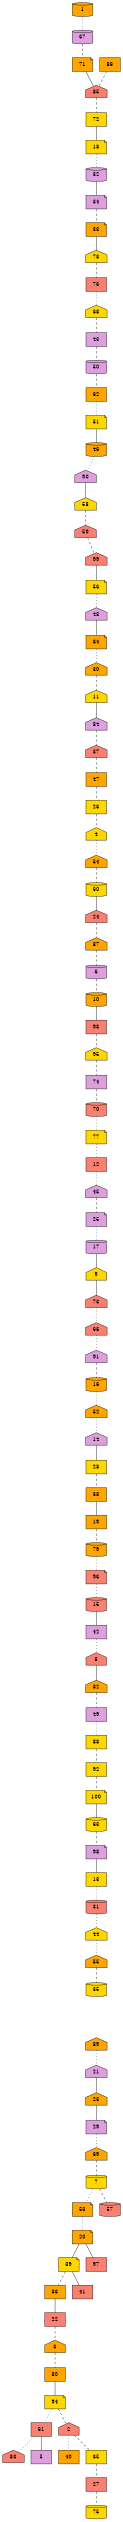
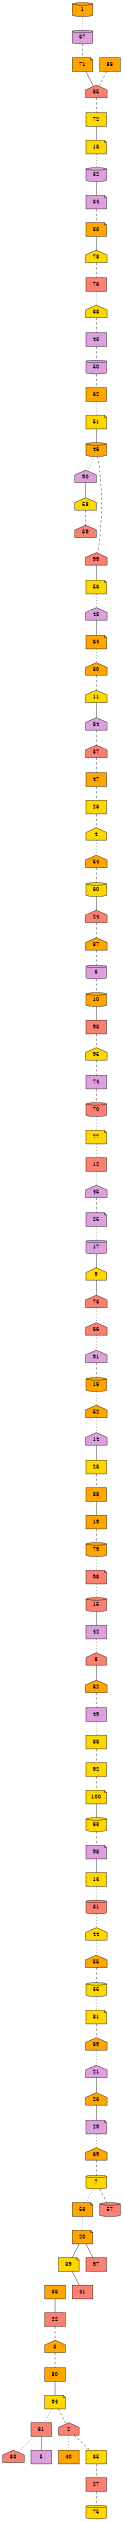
  graph {
    node [fillcolor=orange shape=house style=filled]
    edge [style=dashed]
    1 [shape=cylinder]
    67 [fillcolor=plum shape=cylinder]
    71 [shape=note]
    85 [fillcolor=salmon]
    86 [shape=box]
    72 [fillcolor=gold shape=box]
    18 [fillcolor=gold shape=note]
    32 [fillcolor=plum shape=cylinder]
    34 [fillcolor=plum shape=note]
    33 [shape=note]
    78 [fillcolor=gold]
    76 [fillcolor=salmon shape=box]
    68 [fillcolor=gold]
    43 [fillcolor=plum shape=box]
    50 [fillcolor=plum shape=cylinder]
    62 [shape=box]
    51 [fillcolor=gold shape=note]
    46 [shape=cylinder]
    90 [fillcolor=plum]
    58 [fillcolor=gold]
    59 [fillcolor=salmon]
    99 [fillcolor=salmon]
    56 [fillcolor=gold shape=note]
    48 [fillcolor=plum]
    64 [shape=note]
    30
    11 [fillcolor=gold]
    84 [fillcolor=plum]
    37 [fillcolor=salmon]
    47 [shape=box]
    26 [fillcolor=gold shape=box]
    4 [fillcolor=gold]
    54
    60 [fillcolor=gold shape=cylinder]
    24 [fillcolor=salmon]
    87
    6 [fillcolor=plum shape=cylinder]
    10 [shape=cylinder]
    93 [fillcolor=salmon shape=box]
    95 [fillcolor=gold]
    74 [fillcolor=plum shape=box]
    70 [fillcolor=salmon shape=cylinder]
    77 [fillcolor=gold shape=note]
    12 [fillcolor=salmon shape=box]
    45 [fillcolor=plum]
    25 [fillcolor=plum shape=note]
    17 [fillcolor=plum shape=cylinder]
    9 [fillcolor=gold]
    73 [fillcolor=salmon]
    66 [fillcolor=salmon]
    91 [fillcolor=plum]
    16 [shape=cylinder]
    52
    14 [fillcolor=plum]
    28 [fillcolor=gold shape=box]
    38 [shape=box]
    19 [shape=box]
    79 [shape=cylinder]
    96 [fillcolor=salmon shape=note]
    15 [fillcolor=salmon shape=cylinder]
    42 [fillcolor=plum shape=box]
    8 [fillcolor=salmon]
    82
    49 [fillcolor=plum shape=box]
    88 [fillcolor=gold shape=box]
    92 [fillcolor=gold shape=box]
    100 [fillcolor=gold shape=note]
    63 [fillcolor=gold shape=cylinder]
    98 [fillcolor=plum shape=note]
    13 [fillcolor=gold shape=box]
    31 [fillcolor=salmon shape=cylinder]
    44 [fillcolor=gold]
    55
    35 [fillcolor=gold shape=cylinder]
+   81 [fillcolor=gold shape=note]
    89
    21 [fillcolor=plum]
    23
    29 [fillcolor=plum shape=note]
    69
    7 [fillcolor=gold shape=cylinder]
    53 [shape=note]
    57 [fillcolor=salmon shape=cylinder]
    20 [shape=note]
    39 [fillcolor=gold shape=note]
    97 [fillcolor=salmon shape=box]
    36 [shape=box]
    41 [fillcolor=salmon shape=box]
    22 [fillcolor=salmon shape=box]
    3
    80 [shape=box]
    94 [fillcolor=gold shape=note]
    61 [fillcolor=salmon shape=box]
    2 [fillcolor=salmon]
    83 [fillcolor=salmon]
    5 [fillcolor=plum shape=box]
    40 [shape=box]
    65 [fillcolor=gold shape=box]
    27 [fillcolor=salmon shape=box]
    75 [fillcolor=gold shape=cylinder]
    1 -- 67 [style=dotted]
    67 -- 71
    71 -- 85 [style=solid]
    85 -- 72
    86 -- 85
    72 -- 18 [style=solid]
    18 -- 32 [style=dotted]
    32 -- 34 [style=solid]
    34 -- 33
    33 -- 78 [style=solid]
    78 -- 76
    76 -- 68 [style=dotted]
    68 -- 43
    43 -- 50
    50 -- 62
    62 -- 51 [style=dotted]
    51 -- 46 [style=solid]
    46 -- 90 [style=dotted]
    90 -- 58 [style=solid]
    58 -- 59
-   59 -- 99
+   46 -- 99
    99 -- 56 [style=solid]
    56 -- 48 [style=dotted]
    48 -- 64 [style=solid]
    64 -- 30 [style=dotted]
    30 -- 11
    11 -- 84 [style=solid]
    84 -- 37
    37 -- 47
    47 -- 26
    26 -- 4
    4 -- 54 [style=dotted]
    54 -- 60
    60 -- 24 [style=solid]
    24 -- 87
    87 -- 6
    6 -- 10
    10 -- 93 [style=solid]
    93 -- 95
    95 -- 74
    74 -- 70
    70 -- 77 [style=dotted]
    77 -- 12 [style=dotted]
    12 -- 45 [style=dotted]
    45 -- 25
    25 -- 17 [style=dotted]
    17 -- 9 [style=solid]
    9 -- 73 [style=solid]
    73 -- 66 [style=dotted]
    66 -- 91 [style=dotted]
    91 -- 16
    16 -- 52 [style=dotted]
    52 -- 14 [style=dotted]
    14 -- 28 [style=solid]
    28 -- 38
    38 -- 19 [style=solid]
    19 -- 79
    79 -- 96 [style=dotted]
    96 -- 15 [style=dotted]
    15 -- 42 [style=solid]
    42 -- 8 [style=dotted]
    8 -- 82 [style=solid]
    82 -- 49
    49 -- 88 [style=dotted]
    88 -- 92
    92 -- 100
    100 -- 63 [style=solid]
    63 -- 98
    98 -- 13 [style=solid]
    13 -- 31 [style=dotted]
    31 -- 44 [style=dotted]
    44 -- 55 [style=dotted]
    55 -- 35
+   35 -- 81 [style=dotted]
+   81 -- 89
    89 -- 21 [style=dotted]
    21 -- 23 [style=solid]
    23 -- 29 [style=solid]
    29 -- 69 [style=dotted]
    69 -- 7
    7 -- 53 [style=dotted]
    7 -- 57
    53 -- 20 [style=dotted]
    20 -- 39 [style=solid]
    20 -- 97 [style=solid]
-   39 -- 36
    39 -- 41 [style=solid]
    36 -- 22 [style=solid]
    22 -- 3
    3 -- 80
    80 -- 94 [style=solid]
    94 -- 61 [style=dotted]
    94 -- 2
    61 -- 83 [style=dotted]
    61 -- 5 [style=solid]
    2 -- 40 [style=dotted]
    2 -- 65
    65 -- 27
    27 -- 75
  }
